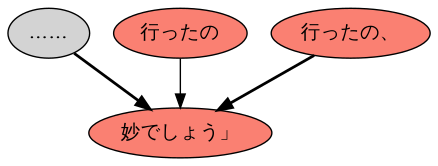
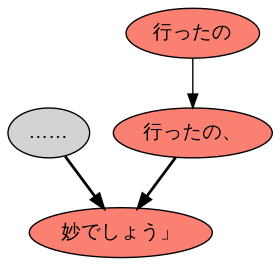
  digraph {
    node [fillcolor=salmon style=filled]
    edge [style=bold]
    n1 [fillcolor=lightgrey label="……"]
    n2 [label="妙でしょう」"]
    n3 [label="行ったの"]
    n4 [label="行ったの、"]
    n1 -> n2
-   n3 -> n2 [style=solid]
+   n3 -> n4 [style=solid]
    n4 -> n2
  }
